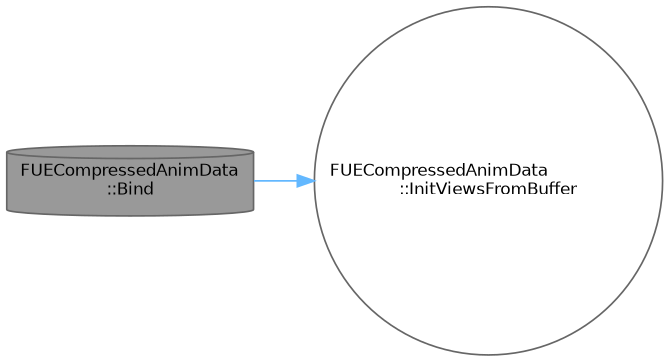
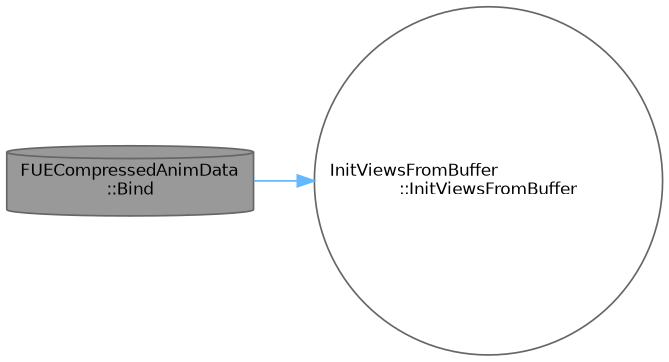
  digraph {
    rankdir=LR
    node [fontname=Helvetica fontsize=10 style=filled]
    n1 [color=gray40 fillcolor=grey60 fontcolor=black height=0.2 label="FUECompressedAnimData\l::Bind" shape=cylinder width=0.4]
-   n2 [color=grey40 fillcolor=white height=0.2 label="FUECompressedAnimData\l::InitViewsFromBuffer" shape=circle width=0.4]
+   n2 [color=grey40 fillcolor=white height=0.2 label="InitViewsFromBuffer\l::InitViewsFromBuffer" shape=circle width=0.4]
    n1 -> n2 [color=steelblue1 fontname=Helvetica fontsize=10 labelfontname=Helvetica labelfontsize=10 style=solid]
  }
